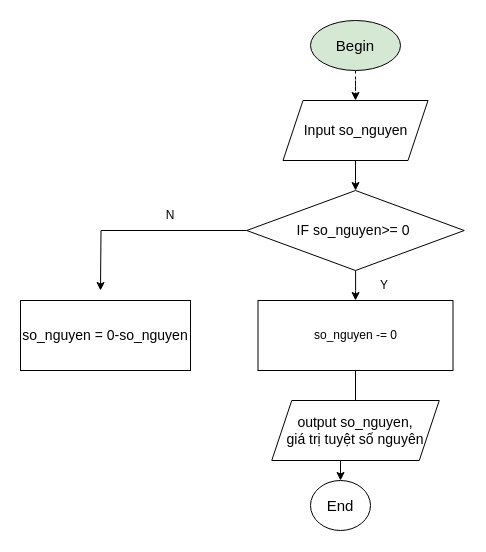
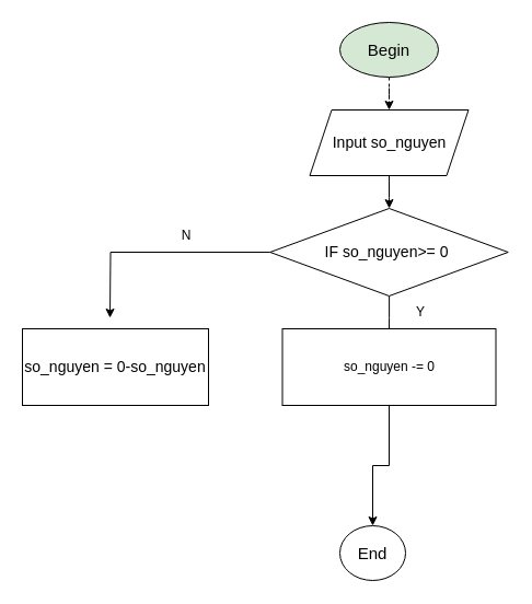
  <mxCell id="0" />
  <mxCell id="1" parent="0" />
  <mxCell id="2" value="" style="edgeStyle=orthogonalEdgeStyle;rounded=0;orthogonalLoop=1;jettySize=auto;html=1;dashed=1;" parent="1" source="3" target="5" edge="1"><mxGeometry relative="1" as="geometry" /></mxCell>
  <mxCell id="3" value="Begin" style="ellipse;whiteSpace=wrap;html=1;fontSize=15;fillColor=#d5e8d4;" parent="1" vertex="1"><mxGeometry x="310" y="20" width="90" height="50" as="geometry" /></mxCell>
  <mxCell id="4" value="" style="edgeStyle=orthogonalEdgeStyle;rounded=0;orthogonalLoop=1;jettySize=auto;html=1;" parent="1" source="5" target="8" edge="1"><mxGeometry relative="1" as="geometry" /></mxCell>
  <mxCell id="5" value="Input so_nguyen" style="shape=parallelogram;perimeter=parallelogramPerimeter;whiteSpace=wrap;html=1;fixedSize=1;fontSize=14;" parent="1" vertex="1"><mxGeometry x="282.5" y="100" width="145" height="60" as="geometry" /></mxCell>
- <mxCell id="6" value="" style="edgeStyle=orthogonalEdgeStyle;rounded=0;orthogonalLoop=1;jettySize=auto;html=1;" parent="1" source="8" target="10" edge="1"><mxGeometry relative="1" as="geometry" /></mxCell>
+ <mxCell id="6" value="" style="edgeStyle=orthogonalEdgeStyle;rounded=0;orthogonalLoop=1;jettySize=auto;html=1;endArrow=none;" parent="1" source="8" target="10" edge="1"><mxGeometry relative="1" as="geometry" /></mxCell>
  <mxCell id="7" style="edgeStyle=orthogonalEdgeStyle;rounded=0;orthogonalLoop=1;jettySize=auto;html=1;" parent="1" source="8" edge="1"><mxGeometry relative="1" as="geometry"><mxPoint x="100" y="290" as="targetPoint" /></mxGeometry></mxCell>
  <mxCell id="8" value="IF so_nguyen&amp;gt;= 0&amp;nbsp;" style="rhombus;whiteSpace=wrap;html=1;fontSize=14;" parent="1" vertex="1"><mxGeometry x="246.25" y="190" width="217.5" height="80" as="geometry" /></mxCell>
  <mxCell id="9" value="" style="edgeStyle=orthogonalEdgeStyle;rounded=0;orthogonalLoop=1;jettySize=auto;html=1;" parent="1" source="10" target="13" edge="1"><mxGeometry relative="1" as="geometry" /></mxCell>
  <mxCell id="10" value="so_nguyen -= 0" style="rounded=0;whiteSpace=wrap;html=1;" parent="1" vertex="1"><mxGeometry x="257.5" y="300" width="195" height="70" as="geometry" /></mxCell>
  <mxCell id="11" value="&lt;font style=&quot;font-size: 14px;&quot;&gt;so_nguyen = 0-so_nguyen&lt;/font&gt;" style="rounded=0;whiteSpace=wrap;html=1;" parent="1" vertex="1"><mxGeometry x="20" y="300" width="170" height="70" as="geometry" /></mxCell>
- <mxCell id="12" value="output so_nguyen,&lt;br&gt;giá trị tuyệt số nguyên" style="shape=parallelogram;perimeter=parallelogramPerimeter;whiteSpace=wrap;html=1;fixedSize=1;fontSize=14;" parent="1" vertex="1"><mxGeometry x="271.25" y="400" width="167.5" height="60" as="geometry" /></mxCell>
  <mxCell id="13" value="End" style="ellipse;whiteSpace=wrap;html=1;fontSize=15;" parent="1" vertex="1"><mxGeometry x="310" y="480" width="60" height="50" as="geometry" /></mxCell>
  <mxCell id="14" value="Y" style="text;html=1;strokeColor=none;fillColor=none;align=center;verticalAlign=middle;whiteSpace=wrap;rounded=0;" parent="1" vertex="1"><mxGeometry x="354" y="270" width="60" height="30" as="geometry" /></mxCell>
  <mxCell id="15" value="N" style="text;html=1;strokeColor=none;fillColor=none;align=center;verticalAlign=middle;whiteSpace=wrap;rounded=0;" parent="1" vertex="1"><mxGeometry x="140" y="200" width="60" height="30" as="geometry" /></mxCell>
